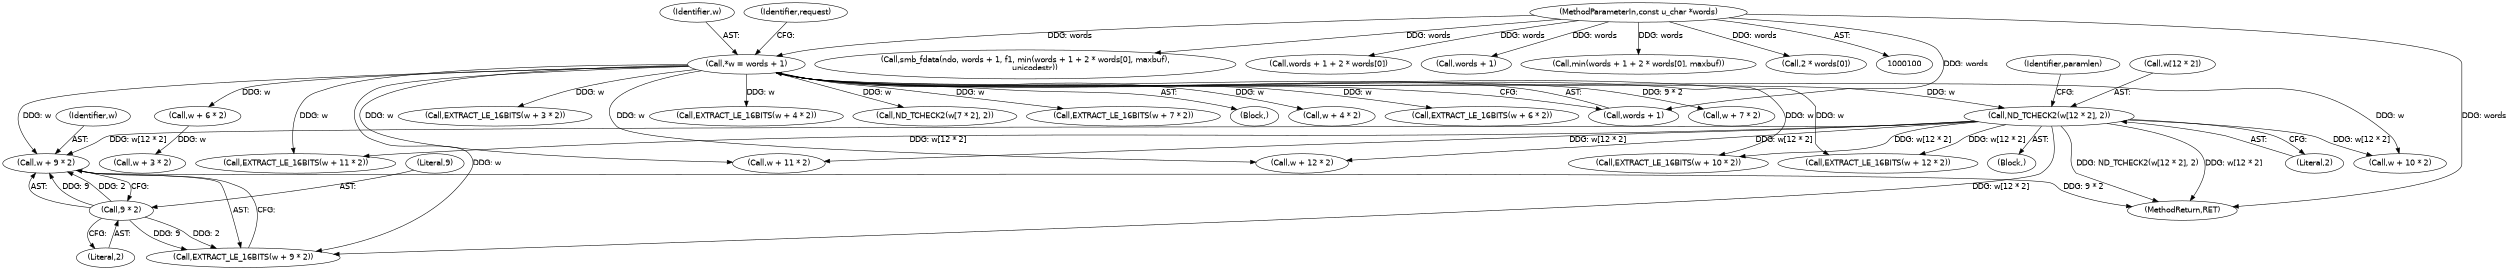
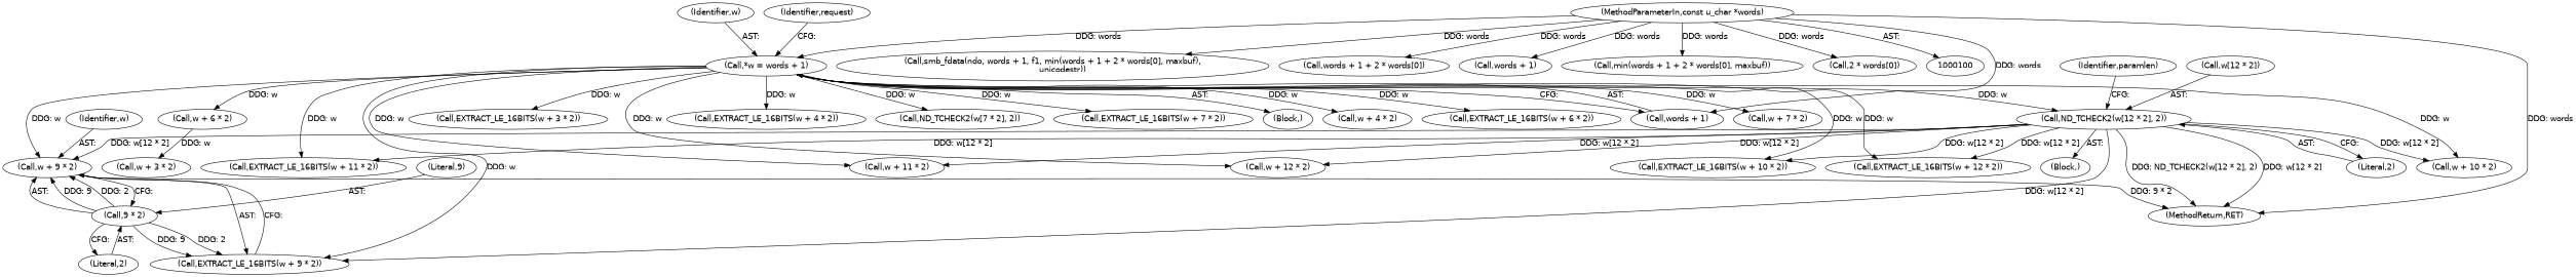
  digraph {
    fontname="DejaVu Sans"
    node [fontname="DejaVu Sans"]
    edge [fontname="DejaVu Sans"]
    n1 [label="(Call,w + 9 * 2)"]
    n2 [label="(Call,9 * 2)"]
    n3 [label="(MethodReturn,RET)"]
    n4 [label="(Call,EXTRACT_LE_16BITS(w + 9 * 2))"]
    n5 [label="(Literal,2)"]
    n6 [label="(Call,ND_TCHECK2(w[12 * 2], 2))"]
    n7 [label="(Call,EXTRACT_LE_16BITS(w + 12 * 2))"]
    n8 [label="(Call,w + 11 * 2)"]
    n9 [label="(Call,w + 12 * 2)"]
    n10 [label="(Literal,2)"]
    n11 [label="(Call,EXTRACT_LE_16BITS(w + 10 * 2))"]
    n12 [label="(Call,w + 10 * 2)"]
    n13 [label="(Call,EXTRACT_LE_16BITS(w + 11 * 2))"]
    n14 [label="(Block,)"]
    n15 [label="(Call,*w = words + 1)"]
    n16 [label="(Call,words + 1)"]
    n17 [label="(Call,EXTRACT_LE_16BITS(w + 3 * 2))"]
    n18 [label="(Call,w + 6 * 2)"]
    n19 [label="(Call,EXTRACT_LE_16BITS(w + 4 * 2))"]
    n20 [label="(Call,ND_TCHECK2(w[7 * 2], 2))"]
    n21 [label="(Call,EXTRACT_LE_16BITS(w + 7 * 2))"]
    n22 [label="(Block,)"]
    n23 [label="(Call,w + 4 * 2)"]
    n24 [label="(Call,EXTRACT_LE_16BITS(w + 6 * 2))"]
    n25 [label="(Call,w + 7 * 2)"]
    n26 [label="(Call,w + 3 * 2)"]
    n27 [label="(MethodParameterIn,const u_char *words)"]
    n28 [label="(Call,smb_fdata(ndo, words + 1, f1, min(words + 1 + 2 * words[0], maxbuf),\n        unicodestr))"]
    n29 [label="(Call,words + 1 + 2 * words[0])"]
    n30 [label="(Call,words + 1)"]
    n31 [label="(Call,min(words + 1 + 2 * words[0], maxbuf))"]
    n32 [label="(Call,2 * words[0])"]
    1000100
    n34 [label="(Identifier,w)"]
    n35 [label="(Call,w[12 * 2])"]
    n36 [label="(Literal,9)"]
    n37 [label="(Identifier,request)"]
    n38 [label="(Identifier,w)"]
    n39 [label="(Identifier,paramlen)"]
    n1 -> n2 [label="CFG: "]
    n1 -> n3 [label="DDG: 9 * 2"]
    n1 -> n4 [label="AST: "]
    n2 -> n1 [label="AST: "]
    n2 -> n1 [label="DDG: 9"]
    n2 -> n1 [label="DDG: 2"]
    n2 -> n4 [label="DDG: 9"]
    n2 -> n4 [label="DDG: 2"]
    n2 -> n5 [label="CFG: "]
    n4 -> n1 [label="CFG: "]
    n5 -> n2 [label="AST: "]
    n6 -> n1 [label="DDG: w[12 * 2]"]
    n6 -> n3 [label="DDG: w[12 * 2]"]
    n6 -> n3 [label="DDG: ND_TCHECK2(w[12 * 2], 2)"]
    n6 -> n4 [label="DDG: w[12 * 2]"]
    n6 -> n7 [label="DDG: w[12 * 2]"]
    n6 -> n8 [label="DDG: w[12 * 2]"]
    n6 -> n9 [label="DDG: w[12 * 2]"]
    n6 -> n10 [label="CFG: "]
    n6 -> n11 [label="DDG: w[12 * 2]"]
    n6 -> n12 [label="DDG: w[12 * 2]"]
    n6 -> n13 [label="DDG: w[12 * 2]"]
    n6 -> n14 [label="AST: "]
    n10 -> n6 [label="AST: "]
    n15 -> n1 [label="DDG: w"]
    n15 -> n4 [label="DDG: w"]
    n15 -> n6 [label="DDG: w"]
    n15 -> n7 [label="DDG: w"]
    n15 -> n8 [label="DDG: w"]
    n15 -> n9 [label="DDG: w"]
    n15 -> n11 [label="DDG: w"]
    n15 -> n12 [label="DDG: w"]
    n15 -> n13 [label="DDG: w"]
    n15 -> n16 [label="CFG: "]
    n15 -> n17 [label="DDG: w"]
    n15 -> n18 [label="DDG: w"]
    n15 -> n19 [label="DDG: w"]
    n15 -> n20 [label="DDG: w"]
    n15 -> n21 [label="DDG: w"]
    n15 -> n22 [label="AST: "]
    n15 -> n23 [label="DDG: w"]
    n15 -> n24 [label="DDG: w"]
-   n15 -> n25 [label="DDG: 9 * 2"]
+   n15 -> n25 [label="DDG: w"]
    n16 -> n15 [label="AST: "]
    n18 -> n26 [label="DDG: w"]
    n27 -> n3 [label="DDG: words"]
    n27 -> n15 [label="DDG: words"]
    n27 -> n16 [label="DDG: words"]
    n27 -> n28 [label="DDG: words"]
    n27 -> n29 [label="DDG: words"]
    n27 -> n30 [label="DDG: words"]
    n27 -> n31 [label="DDG: words"]
    n27 -> n32 [label="DDG: words"]
    n27 -> 1000100 [label="AST: "]
    n34 -> n15 [label="AST: "]
    n35 -> n6 [label="AST: "]
    n36 -> n2 [label="AST: "]
    n37 -> n15 [label="CFG: "]
    n38 -> n1 [label="AST: "]
    n39 -> n6 [label="CFG: "]
  }
